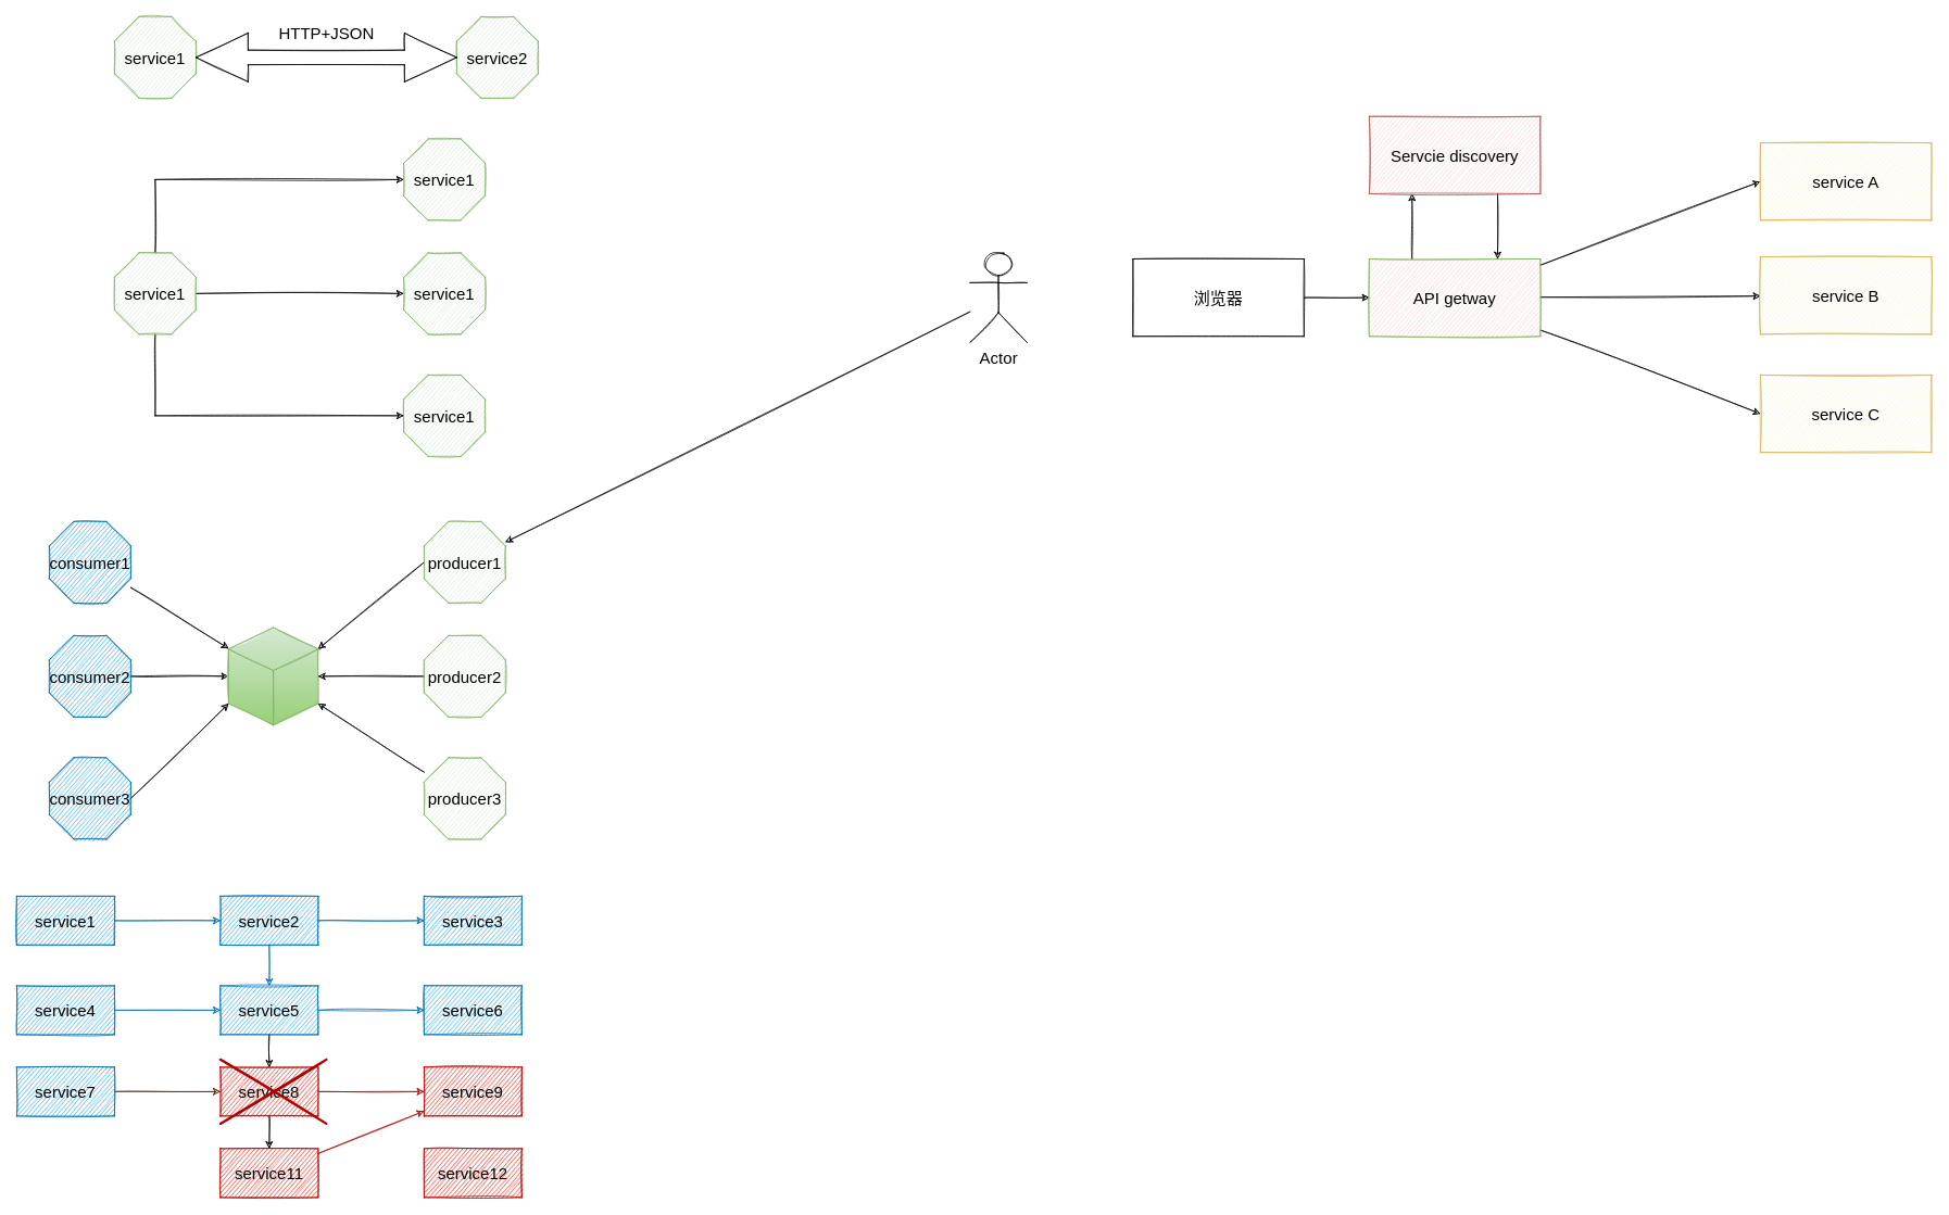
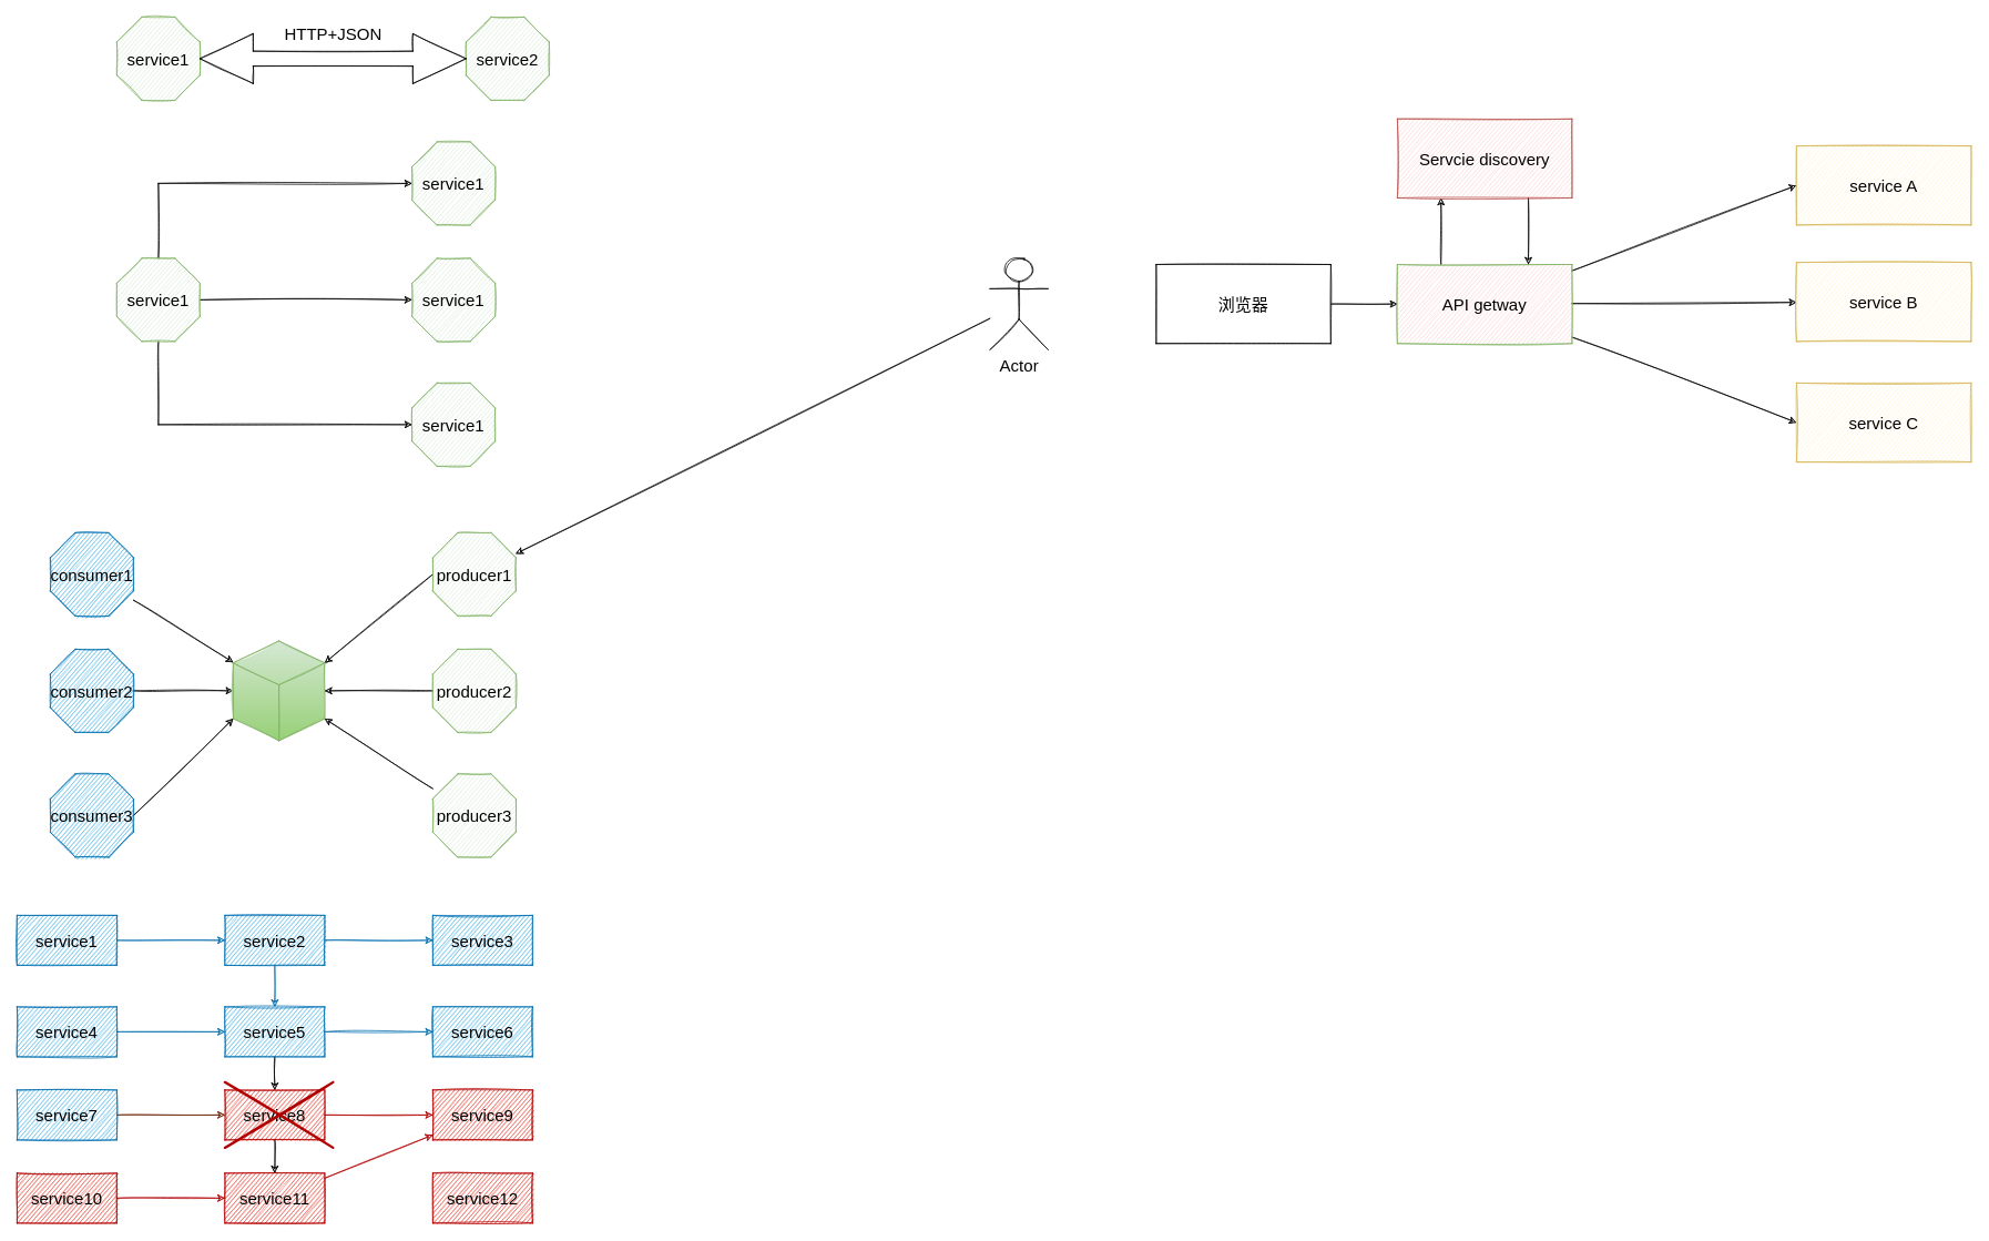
  <mxCell id="0" />
  <mxCell id="1" parent="0" />
  <mxCell id="2" value="service1" style="whiteSpace=wrap;html=1;shape=mxgraph.basic.octagon2;align=center;verticalAlign=middle;dx=15;fillColor=#d5e8d4;strokeColor=#82b366;sketch=1;fontSize=20;fontColor=#000000;" vertex="1" parent="1"><mxGeometry x="140" y="20" width="100" height="100" as="geometry" /></mxCell>
  <mxCell id="3" value="service2" style="whiteSpace=wrap;html=1;shape=mxgraph.basic.octagon2;align=center;verticalAlign=middle;dx=15;fillColor=#d5e8d4;strokeColor=#82b366;sketch=1;fontSize=20;fontColor=#000000;" vertex="1" parent="1"><mxGeometry x="560" y="20" width="100" height="100" as="geometry" /></mxCell>
  <mxCell id="4" value="" style="shape=doubleArrow;whiteSpace=wrap;html=1;sketch=1;fontSize=20;fontColor=#000000;" vertex="1" parent="1"><mxGeometry x="240" y="40" width="320" height="60" as="geometry" /></mxCell>
  <mxCell id="5" value="&lt;font style=&quot;font-size: 20px;&quot;&gt;HTTP+JSON&lt;/font&gt;" style="text;html=1;align=center;verticalAlign=middle;resizable=0;points=[];autosize=1;strokeColor=none;fillColor=none;sketch=1;fontSize=20;fontColor=#000000;" vertex="1" parent="1"><mxGeometry x="335" y="25" width="130" height="30" as="geometry" /></mxCell>
  <mxCell id="6" value="" style="edgeStyle=orthogonalEdgeStyle;rounded=0;sketch=1;orthogonalLoop=1;jettySize=auto;html=1;fontSize=20;fontColor=#000000;" edge="1" parent="1" source="9" target="10"><mxGeometry relative="1" as="geometry"><Array as="points"><mxPoint x="190" y="220" /></Array></mxGeometry></mxCell>
  <mxCell id="7" value="" style="edgeStyle=orthogonalEdgeStyle;rounded=0;sketch=1;orthogonalLoop=1;jettySize=auto;html=1;fontSize=20;fontColor=#000000;" edge="1" parent="1" source="9" target="11"><mxGeometry relative="1" as="geometry" /></mxCell>
  <mxCell id="8" value="" style="edgeStyle=orthogonalEdgeStyle;rounded=0;sketch=1;orthogonalLoop=1;jettySize=auto;html=1;fontSize=20;fontColor=#000000;" edge="1" parent="1" source="9" target="12"><mxGeometry relative="1" as="geometry"><Array as="points"><mxPoint x="190" y="510" /></Array></mxGeometry></mxCell>
  <mxCell id="9" value="service1" style="whiteSpace=wrap;html=1;shape=mxgraph.basic.octagon2;align=center;verticalAlign=middle;dx=15;fillColor=#d5e8d4;strokeColor=#82b366;sketch=1;fontSize=20;fontColor=#000000;" vertex="1" parent="1"><mxGeometry x="140" y="310" width="100" height="100" as="geometry" /></mxCell>
  <mxCell id="10" value="service1" style="whiteSpace=wrap;html=1;shape=mxgraph.basic.octagon2;align=center;verticalAlign=middle;dx=15;fillColor=#d5e8d4;strokeColor=#82b366;sketch=1;fontSize=20;fontColor=#000000;" vertex="1" parent="1"><mxGeometry x="495" y="170" width="100" height="100" as="geometry" /></mxCell>
  <mxCell id="11" value="service1" style="whiteSpace=wrap;html=1;shape=mxgraph.basic.octagon2;align=center;verticalAlign=middle;dx=15;fillColor=#d5e8d4;strokeColor=#82b366;sketch=1;fontSize=20;fontColor=#000000;" vertex="1" parent="1"><mxGeometry x="495" y="310" width="100" height="100" as="geometry" /></mxCell>
  <mxCell id="12" value="service1" style="whiteSpace=wrap;html=1;shape=mxgraph.basic.octagon2;align=center;verticalAlign=middle;dx=15;fillColor=#d5e8d4;strokeColor=#82b366;sketch=1;fontSize=20;fontColor=#000000;" vertex="1" parent="1"><mxGeometry x="495" y="460" width="100" height="100" as="geometry" /></mxCell>
  <mxCell id="13" style="rounded=0;sketch=1;orthogonalLoop=1;jettySize=auto;html=1;fontSize=20;fontColor=#000000;" edge="1" parent="1" source="14" target="25"><mxGeometry relative="1" as="geometry" /></mxCell>
  <mxCell id="14" value="consumer1" style="whiteSpace=wrap;html=1;shape=mxgraph.basic.octagon2;align=center;verticalAlign=middle;dx=15;fillColor=#1ba1e2;strokeColor=#006EAF;sketch=1;fontSize=20;fontColor=#000000;" vertex="1" parent="1"><mxGeometry x="60" y="640" width="100" height="100" as="geometry" /></mxCell>
  <mxCell id="15" style="edgeStyle=none;rounded=0;sketch=1;orthogonalLoop=1;jettySize=auto;html=1;fontSize=20;fontColor=#000000;" edge="1" parent="1" source="16" target="25"><mxGeometry relative="1" as="geometry" /></mxCell>
  <mxCell id="16" value="consumer2" style="whiteSpace=wrap;html=1;shape=mxgraph.basic.octagon2;align=center;verticalAlign=middle;dx=15;fillColor=#1ba1e2;strokeColor=#006EAF;sketch=1;fontSize=20;fontColor=#000000;" vertex="1" parent="1"><mxGeometry x="60" y="780" width="100" height="100" as="geometry" /></mxCell>
  <mxCell id="17" style="edgeStyle=none;rounded=0;sketch=1;orthogonalLoop=1;jettySize=auto;html=1;exitX=1;exitY=0.5;exitDx=0;exitDy=0;exitPerimeter=0;entryX=0;entryY=0;entryDx=0;entryDy=93.591;entryPerimeter=0;fontSize=20;fontColor=#000000;" edge="1" parent="1" source="18" target="25"><mxGeometry relative="1" as="geometry" /></mxCell>
  <mxCell id="18" value="consumer3" style="whiteSpace=wrap;html=1;shape=mxgraph.basic.octagon2;align=center;verticalAlign=middle;dx=15;fillColor=#1ba1e2;strokeColor=#006EAF;sketch=1;fontSize=20;fontColor=#000000;" vertex="1" parent="1"><mxGeometry x="60" y="930" width="100" height="100" as="geometry" /></mxCell>
  <mxCell id="19" style="rounded=0;sketch=1;orthogonalLoop=1;jettySize=auto;html=1;exitX=0;exitY=0.5;exitDx=0;exitDy=0;exitPerimeter=0;entryX=0;entryY=0;entryDx=110;entryDy=26.409;entryPerimeter=0;fontSize=20;fontColor=#000000;" edge="1" parent="1" source="20" target="25"><mxGeometry relative="1" as="geometry" /></mxCell>
  <mxCell id="20" value="producer1" style="whiteSpace=wrap;html=1;shape=mxgraph.basic.octagon2;align=center;verticalAlign=middle;dx=15;fillColor=#d5e8d4;strokeColor=#82b366;sketch=1;fontSize=20;fontColor=#000000;" vertex="1" parent="1"><mxGeometry x="520" y="640" width="100" height="100" as="geometry" /></mxCell>
  <mxCell id="21" style="edgeStyle=none;rounded=0;sketch=1;orthogonalLoop=1;jettySize=auto;html=1;exitX=0;exitY=0.5;exitDx=0;exitDy=0;exitPerimeter=0;entryX=1;entryY=0.5;entryDx=0;entryDy=0;entryPerimeter=0;fontSize=20;fontColor=#000000;" edge="1" parent="1" source="22" target="25"><mxGeometry relative="1" as="geometry" /></mxCell>
  <mxCell id="22" value="producer2" style="whiteSpace=wrap;html=1;shape=mxgraph.basic.octagon2;align=center;verticalAlign=middle;dx=15;fillColor=#d5e8d4;strokeColor=#82b366;sketch=1;fontSize=20;fontColor=#000000;" vertex="1" parent="1"><mxGeometry x="520" y="780" width="100" height="100" as="geometry" /></mxCell>
  <mxCell id="23" style="edgeStyle=none;rounded=0;sketch=1;orthogonalLoop=1;jettySize=auto;html=1;entryX=0;entryY=0;entryDx=110;entryDy=93.591;entryPerimeter=0;fontSize=20;fontColor=#000000;" edge="1" parent="1" source="24" target="25"><mxGeometry relative="1" as="geometry" /></mxCell>
  <mxCell id="24" value="producer3" style="whiteSpace=wrap;html=1;shape=mxgraph.basic.octagon2;align=center;verticalAlign=middle;dx=15;fillColor=#d5e8d4;strokeColor=#82b366;sketch=1;fontSize=20;fontColor=#000000;" vertex="1" parent="1"><mxGeometry x="520" y="930" width="100" height="100" as="geometry" /></mxCell>
  <mxCell id="25" value="" style="html=1;whiteSpace=wrap;shape=isoCube2;backgroundOutline=1;isoAngle=15;sketch=1;fontSize=20;fillColor=#d5e8d4;strokeColor=#82b366;gradientColor=#97d077;fontColor=#000000;" vertex="1" parent="1"><mxGeometry x="280" y="770" width="110" height="120" as="geometry" /></mxCell>
  <mxCell id="26" style="edgeStyle=none;rounded=0;sketch=1;orthogonalLoop=1;jettySize=auto;html=1;fontSize=20;fontColor=#000000;fillColor=#1ba1e2;strokeColor=#006EAF;" edge="1" parent="1" source="27" target="30"><mxGeometry relative="1" as="geometry" /></mxCell>
  <mxCell id="27" value="service1" style="rounded=0;whiteSpace=wrap;html=1;sketch=1;fontSize=20;fontColor=#000000;fillColor=#1ba1e2;strokeColor=#006EAF;" vertex="1" parent="1"><mxGeometry x="20" y="1100" width="120" height="60" as="geometry" /></mxCell>
  <mxCell id="28" style="edgeStyle=none;rounded=0;sketch=1;orthogonalLoop=1;jettySize=auto;html=1;entryX=0;entryY=0.5;entryDx=0;entryDy=0;fontSize=20;fontColor=#000000;fillColor=#1ba1e2;strokeColor=#006EAF;" edge="1" parent="1" source="30" target="31"><mxGeometry relative="1" as="geometry" /></mxCell>
  <mxCell id="29" style="edgeStyle=none;rounded=0;sketch=1;orthogonalLoop=1;jettySize=auto;html=1;entryX=0.5;entryY=0;entryDx=0;entryDy=0;fontSize=20;fontColor=#000000;fillColor=#1ba1e2;strokeColor=#006EAF;" edge="1" parent="1" source="30"><mxGeometry relative="1" as="geometry"><mxPoint x="330" y="1210" as="targetPoint" /></mxGeometry></mxCell>
  <mxCell id="30" value="service2" style="rounded=0;whiteSpace=wrap;html=1;sketch=1;fontSize=20;fontColor=#000000;fillColor=#1ba1e2;strokeColor=#006EAF;" vertex="1" parent="1"><mxGeometry x="270" y="1100" width="120" height="60" as="geometry" /></mxCell>
  <mxCell id="31" value="service3" style="rounded=0;whiteSpace=wrap;html=1;sketch=1;fontSize=20;fontColor=#000000;fillColor=#1ba1e2;strokeColor=#006EAF;" vertex="1" parent="1"><mxGeometry x="520" y="1100" width="120" height="60" as="geometry" /></mxCell>
  <mxCell id="32" style="edgeStyle=none;rounded=0;sketch=1;orthogonalLoop=1;jettySize=auto;html=1;fontSize=20;fontColor=#000000;fillColor=#1ba1e2;strokeColor=#006EAF;" edge="1" parent="1" source="33" target="36"><mxGeometry relative="1" as="geometry" /></mxCell>
  <mxCell id="33" value="service4" style="rounded=0;whiteSpace=wrap;html=1;sketch=1;fontSize=20;fontColor=#000000;fillColor=#1ba1e2;strokeColor=#006EAF;" vertex="1" parent="1"><mxGeometry x="20" y="1210" width="120" height="60" as="geometry" /></mxCell>
  <mxCell id="34" style="edgeStyle=none;rounded=0;sketch=1;orthogonalLoop=1;jettySize=auto;html=1;entryX=0;entryY=0.5;entryDx=0;entryDy=0;fontSize=20;fontColor=#000000;fillColor=#1ba1e2;strokeColor=#006EAF;" edge="1" parent="1" source="36" target="37"><mxGeometry relative="1" as="geometry" /></mxCell>
  <mxCell id="35" style="edgeStyle=none;rounded=0;sketch=1;orthogonalLoop=1;jettySize=auto;html=1;exitX=0.5;exitY=1;exitDx=0;exitDy=0;entryX=0.5;entryY=0;entryDx=0;entryDy=0;fontSize=20;fontColor=#000000;" edge="1" parent="1" source="36" target="42"><mxGeometry relative="1" as="geometry" /></mxCell>
  <mxCell id="36" value="service5" style="rounded=0;whiteSpace=wrap;html=1;sketch=1;fontSize=20;fontColor=#000000;fillColor=#1ba1e2;strokeColor=#006EAF;" vertex="1" parent="1"><mxGeometry x="270" y="1210" width="120" height="60" as="geometry" /></mxCell>
  <mxCell id="37" value="service6" style="rounded=0;whiteSpace=wrap;html=1;sketch=1;fontSize=20;fontColor=#000000;fillColor=#1ba1e2;strokeColor=#006EAF;" vertex="1" parent="1"><mxGeometry x="520" y="1210" width="120" height="60" as="geometry" /></mxCell>
  <mxCell id="38" style="edgeStyle=none;rounded=0;sketch=1;orthogonalLoop=1;jettySize=auto;html=1;fontSize=20;fontColor=#000000;fillColor=#a0522d;strokeColor=#6D1F00;" edge="1" parent="1" source="39" target="42"><mxGeometry relative="1" as="geometry" /></mxCell>
  <mxCell id="39" value="service7" style="rounded=0;whiteSpace=wrap;html=1;sketch=1;fontSize=20;fontColor=#000000;fillColor=#1ba1e2;strokeColor=#006EAF;" vertex="1" parent="1"><mxGeometry x="20" y="1310" width="120" height="60" as="geometry" /></mxCell>
  <mxCell id="40" style="edgeStyle=none;rounded=0;sketch=1;orthogonalLoop=1;jettySize=auto;html=1;entryX=0;entryY=0.5;entryDx=0;entryDy=0;fontSize=20;fontColor=#000000;fillColor=#e51400;strokeColor=#B20000;" edge="1" parent="1" source="42" target="43"><mxGeometry relative="1" as="geometry" /></mxCell>
  <mxCell id="41" value="" style="edgeStyle=none;rounded=0;sketch=1;orthogonalLoop=1;jettySize=auto;html=1;fontSize=20;fontColor=#000000;" edge="1" parent="1" source="42" target="47"><mxGeometry relative="1" as="geometry" /></mxCell>
  <mxCell id="42" value="service8" style="rounded=0;whiteSpace=wrap;html=1;sketch=1;fontSize=20;fontColor=#000000;fillColor=#e51400;strokeColor=#B20000;" vertex="1" parent="1"><mxGeometry x="270" y="1310" width="120" height="60" as="geometry" /></mxCell>
  <mxCell id="43" value="service9" style="rounded=0;whiteSpace=wrap;html=1;sketch=1;fontSize=20;fontColor=#000000;fillColor=#e51400;strokeColor=#B20000;" vertex="1" parent="1"><mxGeometry x="520" y="1310" width="120" height="60" as="geometry" /></mxCell>
+ <mxCell id="44" style="edgeStyle=none;rounded=0;sketch=1;orthogonalLoop=1;jettySize=auto;html=1;fontSize=20;fontColor=#000000;fillColor=#e51400;strokeColor=#B20000;" edge="1" parent="1" source="45" target="47"><mxGeometry relative="1" as="geometry" /></mxCell>
+ <mxCell id="45" value="service10" style="rounded=0;whiteSpace=wrap;html=1;sketch=1;fontSize=20;fontColor=#000000;fillColor=#e51400;strokeColor=#B20000;" vertex="1" parent="1"><mxGeometry x="20" y="1410" width="120" height="60" as="geometry" /></mxCell>
  <mxCell id="46" style="edgeStyle=none;rounded=0;sketch=1;orthogonalLoop=1;jettySize=auto;html=1;fontSize=20;fontColor=#000000;fillColor=#e51400;strokeColor=#B20000;" edge="1" parent="1" source="47" target="43"><mxGeometry relative="1" as="geometry" /></mxCell>
  <mxCell id="47" value="service11" style="rounded=0;whiteSpace=wrap;html=1;sketch=1;fontSize=20;fontColor=#000000;fillColor=#e51400;strokeColor=#B20000;" vertex="1" parent="1"><mxGeometry x="270" y="1410" width="120" height="60" as="geometry" /></mxCell>
  <mxCell id="48" value="service12" style="rounded=0;whiteSpace=wrap;html=1;sketch=1;fontSize=20;fontColor=#000000;fillColor=#e51400;strokeColor=#B20000;" vertex="1" parent="1"><mxGeometry x="520" y="1410" width="120" height="60" as="geometry" /></mxCell>
  <mxCell id="49" value="" style="shape=umlDestroy;whiteSpace=wrap;html=1;strokeWidth=3;sketch=1;fontSize=20;fontColor=#000000;fillColor=#e51400;strokeColor=#B20000;" vertex="1" parent="1"><mxGeometry x="270" y="1300.63" width="130" height="78.75" as="geometry" /></mxCell>
  <mxCell id="50" style="edgeStyle=none;rounded=0;sketch=1;orthogonalLoop=1;jettySize=auto;html=1;fontSize=20;fontColor=#000000;" edge="1" parent="1" source="51" target="20"><mxGeometry relative="1" as="geometry" /></mxCell>
  <mxCell id="51" value="Actor" style="shape=umlActor;verticalLabelPosition=bottom;verticalAlign=top;html=1;sketch=1;fontSize=20;fontColor=#000000;" vertex="1" parent="1"><mxGeometry x="1190" y="310" width="70" height="110" as="geometry" /></mxCell>
  <mxCell id="52" value="" style="edgeStyle=none;rounded=0;sketch=1;orthogonalLoop=1;jettySize=auto;html=1;fontSize=20;fontColor=#000000;" edge="1" parent="1" source="53" target="58"><mxGeometry relative="1" as="geometry" /></mxCell>
  <mxCell id="53" value="浏览器" style="rounded=0;whiteSpace=wrap;html=1;sketch=1;fontSize=20;fontColor=#000000;" vertex="1" parent="1"><mxGeometry x="1390" y="317.5" width="210" height="95" as="geometry" /></mxCell>
  <mxCell id="54" style="edgeStyle=none;rounded=0;sketch=1;orthogonalLoop=1;jettySize=auto;html=1;exitX=0.25;exitY=0;exitDx=0;exitDy=0;entryX=0.25;entryY=1;entryDx=0;entryDy=0;fontSize=20;fontColor=#000000;" edge="1" parent="1" source="58" target="60"><mxGeometry relative="1" as="geometry" /></mxCell>
  <mxCell id="55" value="" style="edgeStyle=none;rounded=0;sketch=1;orthogonalLoop=1;jettySize=auto;html=1;fontSize=20;fontColor=#000000;entryX=0;entryY=0.5;entryDx=0;entryDy=0;" edge="1" parent="1" source="58" target="61"><mxGeometry relative="1" as="geometry" /></mxCell>
  <mxCell id="56" value="" style="edgeStyle=none;rounded=0;sketch=1;orthogonalLoop=1;jettySize=auto;html=1;fontSize=20;fontColor=#000000;" edge="1" parent="1" source="58" target="62"><mxGeometry relative="1" as="geometry" /></mxCell>
  <mxCell id="57" value="" style="edgeStyle=none;rounded=0;sketch=1;orthogonalLoop=1;jettySize=auto;html=1;fontSize=20;fontColor=#000000;entryX=0;entryY=0.5;entryDx=0;entryDy=0;" edge="1" parent="1" source="58" target="63"><mxGeometry relative="1" as="geometry" /></mxCell>
  <mxCell id="58" value="API getway" style="rounded=0;whiteSpace=wrap;html=1;sketch=1;fontSize=20;fillColor=#f8cecc;strokeColor=#82b366;" vertex="1" parent="1"><mxGeometry x="1680" y="317.5" width="210" height="95" as="geometry" /></mxCell>
  <mxCell id="59" style="edgeStyle=none;rounded=0;sketch=1;orthogonalLoop=1;jettySize=auto;html=1;exitX=0.75;exitY=1;exitDx=0;exitDy=0;entryX=0.75;entryY=0;entryDx=0;entryDy=0;fontSize=20;fontColor=#000000;" edge="1" parent="1" source="60" target="58"><mxGeometry relative="1" as="geometry" /></mxCell>
  <mxCell id="60" value="Servcie discovery" style="rounded=0;whiteSpace=wrap;html=1;sketch=1;fontSize=20;fillColor=#f8cecc;strokeColor=#b85450;" vertex="1" parent="1"><mxGeometry x="1680" y="142.5" width="210" height="95" as="geometry" /></mxCell>
  <mxCell id="61" value="service A" style="rounded=0;whiteSpace=wrap;html=1;sketch=1;fontSize=20;fillColor=#fff2cc;strokeColor=#d6b656;" vertex="1" parent="1"><mxGeometry x="2160" y="175" width="210" height="95" as="geometry" /></mxCell>
  <mxCell id="62" value="service B" style="rounded=0;whiteSpace=wrap;html=1;sketch=1;fontSize=20;fillColor=#fff2cc;strokeColor=#d6b656;" vertex="1" parent="1"><mxGeometry x="2160" y="315" width="210" height="95" as="geometry" /></mxCell>
  <mxCell id="63" value="service C" style="rounded=0;whiteSpace=wrap;html=1;sketch=1;fontSize=20;fillColor=#fff2cc;strokeColor=#d6b656;" vertex="1" parent="1"><mxGeometry x="2160" y="460" width="210" height="95" as="geometry" /></mxCell>
